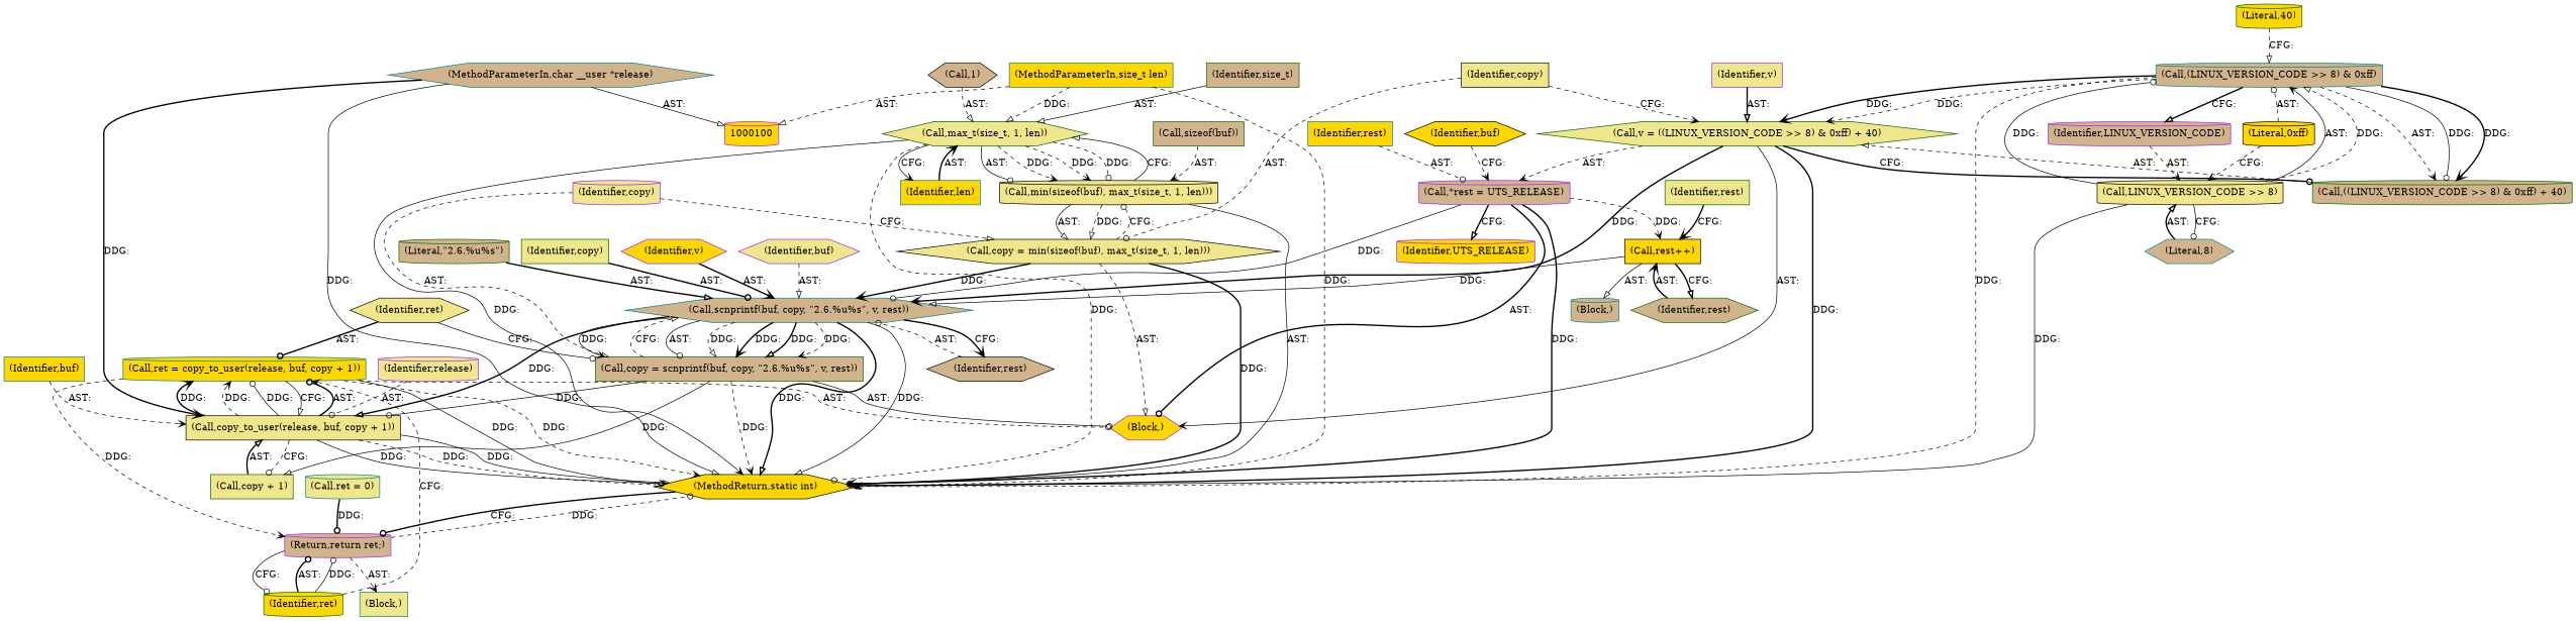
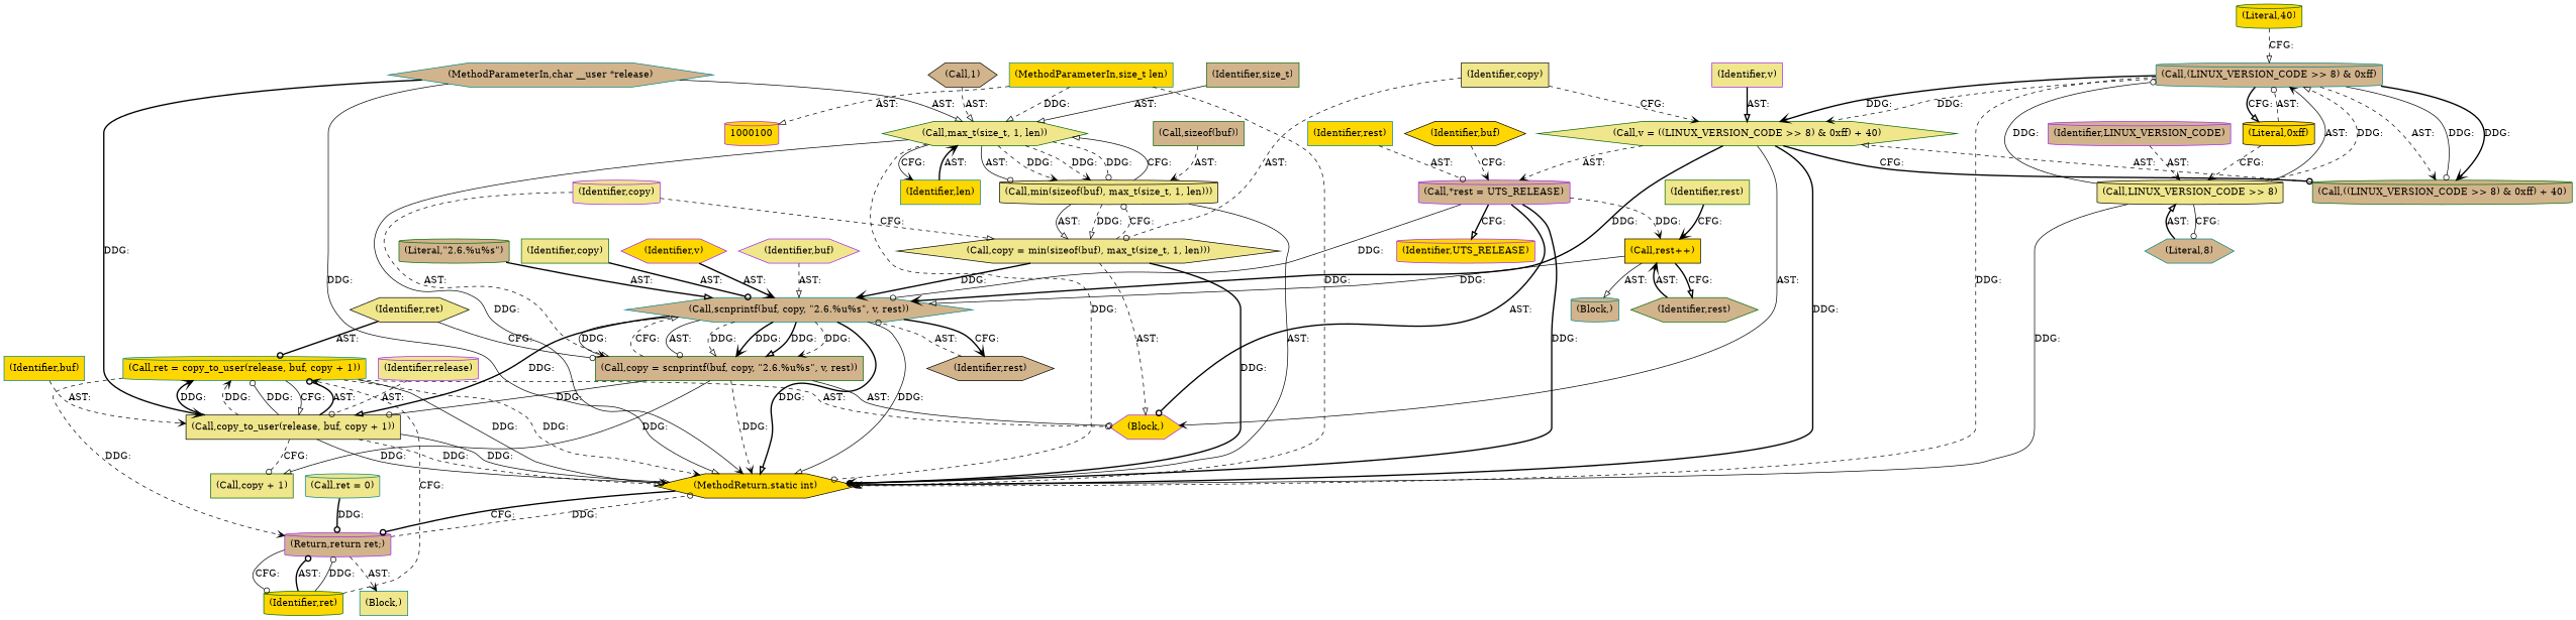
  digraph {
    node [color=darkgreen fillcolor=khaki shape=cylinder style=filled]
    edge [arrowhead=vee style=dashed]
    n1 [color=teal fillcolor=gold label="(Call,ret = copy_to_user(release, buf, copy + 1))"]
    n2 [color=black label="(Call,copy_to_user(release, buf, copy + 1))" shape=box]
    n3 [color=purple fillcolor=tan label="(Return,return ret;)"]
    n4 [color=purple fillcolor=gold label="(Block,)" shape=hexagon]
    n5 [color=black fillcolor=gold label="(MethodReturn,static int)" shape=hexagon]
    n6 [label="(Call,copy + 1)" shape=box]
    n7 [fillcolor=gold label="(Identifier,ret)"]
    n8 [color=teal label="(Block,)" shape=box]
    n9 [color=teal fillcolor=tan label="(MethodParameterIn,char __user *release)" shape=hexagon]
    1000100 [color=purple fillcolor=gold]
    n11 [color=teal fillcolor=tan label="(Call,scnprintf(buf, copy, \"2.6.%u%s\", v, rest))" shape=hexagon]
    n12 [fillcolor=tan label="(Call,copy = scnprintf(buf, copy, \"2.6.%u%s\", v, rest))" shape=box]
    n13 [color=black fillcolor=tan label="(Identifier,rest)" shape=hexagon]
    n14 [color=black label="(Call,copy = min(sizeof(buf), max_t(size_t, 1, len)))" shape=hexagon]
    n15 [color=black label="(Call,min(sizeof(buf), max_t(size_t, 1, len)))"]
    n16 [label="(Call,max_t(size_t, 1, len))" shape=hexagon]
    n17 [color=teal fillcolor=gold label="(Identifier,len)" shape=box]
    n18 [color=teal fillcolor=gold label="(MethodParameterIn,size_t len)" shape=box]
    n19 [label="(Call,v = ((LINUX_VERSION_CODE >> 8) & 0xff) + 40)" shape=hexagon]
    n20 [fillcolor=tan label="(Call,((LINUX_VERSION_CODE >> 8) & 0xff) + 40)"]
    n21 [color=purple fillcolor=tan label="(Call,*rest = UTS_RELEASE)"]
    n22 [color=teal fillcolor=tan label="(Call,(LINUX_VERSION_CODE >> 8) & 0xff)"]
    n23 [color=black fillcolor=gold label="(Literal,0xff)"]
    n24 [color=black label="(Call,LINUX_VERSION_CODE >> 8)"]
    n25 [color=teal fillcolor=tan label="(Literal,8)" shape=hexagon]
    n26 [color=black fillcolor=gold label="(Call,rest++)" shape=box]
    n27 [color=purple fillcolor=gold label="(Identifier,UTS_RELEASE)"]
    n28 [color=teal fillcolor=tan label="(Block,)"]
    n29 [fillcolor=tan label="(Identifier,rest)" shape=hexagon]
    n30 [color=purple label="(Identifier,release)"]
    n31 [fillcolor=tan label="(Literal,\"2.6.%u%s\")"]
    n32 [fillcolor=gold label="(Literal,40)"]
    n33 [color=teal label="(Call,ret = 0)"]
    n34 [label="(Identifier,copy)" shape=box]
    n35 [fillcolor=tan label="(Identifier,size_t)" shape=box]
    n36 [color=black label="(Identifier,ret)" shape=hexagon]
    n37 [color=teal fillcolor=gold label="(Identifier,buf)" shape=box]
    n38 [color=purple fillcolor=gold label="(Identifier,v)" shape=hexagon]
    n39 [label="(Identifier,rest)" shape=box]
    n40 [color=black label="(Identifier,copy)" shape=box]
    n41 [color=black fillcolor=tan label="(Call,1)" shape=hexagon]
    n42 [color=teal fillcolor=gold label="(Identifier,rest)" shape=box]
    n43 [fillcolor=tan label="(Call,sizeof(buf))" shape=box]
    n44 [color=purple label="(Identifier,buf)" shape=hexagon]
    n45 [color=purple label="(Identifier,v)" shape=box]
    n46 [color=purple label="(Identifier,copy)"]
    n47 [color=black fillcolor=gold label="(Identifier,buf)" shape=hexagon]
    n48 [color=purple fillcolor=tan label="(Identifier,LINUX_VERSION_CODE)"]
    n1 -> n2 [arrowhead=onormal label="CFG: " style=solid]
    n1 -> n3 [label="DDG: "]
    n1 -> n4 [arrowhead=odot label="AST: "]
    n1 -> n5 [arrowhead=odot label="DDG: " style=solid]
    n1 -> n5 [label="DDG: "]
    n2 -> n1 [arrowhead=odot label="AST: " style=bold]
    n2 -> n1 [label="DDG: " style=bold]
    n2 -> n1 [label="DDG: "]
    n2 -> n1 [arrowhead=odot label="DDG: " style=solid]
    n2 -> n5 [arrowhead=onormal label="DDG: "]
    n2 -> n5 [arrowhead=onormal label="DDG: " style=solid]
    n2 -> n5 [label="DDG: " style=solid]
    n2 -> n6 [arrowhead=odot label="CFG: "]
    n3 -> n5 [arrowhead=odot label="DDG: "]
    n3 -> n7 [arrowhead=odot label="CFG: " style=solid]
    n3 -> n8 [label="AST: "]
    n5 -> n3 [arrowhead=odot label="CFG: " style=bold]
-   n6 -> n2 [arrowhead=onormal label="AST: " style=bold]
    n7 -> n1 [label="CFG: "]
    n7 -> n3 [arrowhead=odot label="AST: " style=bold]
    n7 -> n3 [arrowhead=odot label="DDG: " style=solid]
    n9 -> n2 [label="DDG: " style=bold]
    n9 -> n5 [arrowhead=onormal label="DDG: " style=solid]
-   n9 -> 1000100 [arrowhead=onormal label="AST: " style=solid]
+   n9 -> n16 [arrowhead=onormal label="AST: " style=solid]
    n11 -> n2 [arrowhead=onormal label="DDG: " style=bold]
    n11 -> n5 [arrowhead=onormal label="DDG: " style=solid]
    n11 -> n5 [arrowhead=onormal label="DDG: " style=bold]
    n11 -> n12 [arrowhead=odot label="AST: " style=solid]
    n11 -> n12 [arrowhead=onormal label="DDG: "]
    n11 -> n12 [label="DDG: " style=bold]
    n11 -> n12 [arrowhead=onormal label="DDG: " style=bold]
    n11 -> n12 [label="DDG: "]
    n11 -> n12 [label="DDG: " style=solid]
    n11 -> n13 [label="CFG: " style=bold]
    n12 -> n2 [arrowhead=odot label="DDG: " style=solid]
    n12 -> n4 [arrowhead=odot label="AST: " style=solid]
    n12 -> n5 [label="DDG: "]
    n12 -> n6 [arrowhead=onormal label="DDG: " style=solid]
    n12 -> n11 [arrowhead=onormal label="CFG: "]
    n13 -> n11 [arrowhead=odot label="AST: "]
    n14 -> n4 [arrowhead=onormal label="AST: "]
    n14 -> n5 [arrowhead=odot label="DDG: " style=bold]
    n14 -> n11 [label="DDG: " style=bold]
    n14 -> n15 [arrowhead=odot label="CFG: "]
    n15 -> n5 [arrowhead=odot label="AST: " style=solid]
    n15 -> n14 [arrowhead=onormal label="AST: " style=solid]
    n15 -> n14 [arrowhead=onormal label="DDG: "]
    n15 -> n16 [arrowhead=onormal label="CFG: " style=solid]
    n16 -> n5 [label="DDG: " style=solid]
    n16 -> n5 [arrowhead=odot label="DDG: "]
    n16 -> n15 [arrowhead=odot label="AST: " style=solid]
    n16 -> n15 [label="DDG: "]
    n16 -> n15 [label="DDG: "]
    n16 -> n15 [arrowhead=odot label="DDG: "]
    n16 -> n17 [label="CFG: " style=solid]
    n17 -> n16 [label="AST: " style=bold]
    n18 -> n5 [label="DDG: "]
    n18 -> 1000100 [arrowhead=onormal label="AST: "]
    n18 -> n16 [arrowhead=onormal label="DDG: "]
    n19 -> n4 [label="AST: " style=solid]
    n19 -> n5 [arrowhead=odot label="DDG: " style=bold]
    n19 -> n11 [label="DDG: " style=bold]
    n19 -> n20 [arrowhead=odot label="CFG: " style=bold]
    n19 -> n21 [label="AST: "]
    n20 -> n19 [arrowhead=onormal label="AST: "]
    n21 -> n4 [arrowhead=odot label="AST: " style=bold]
    n21 -> n5 [label="DDG: " style=bold]
    n21 -> n11 [arrowhead=odot label="DDG: " style=solid]
    n21 -> n26 [label="DDG: "]
    n21 -> n27 [arrowhead=onormal label="CFG: " style=bold]
    n22 -> n5 [arrowhead=odot label="DDG: "]
    n22 -> n19 [label="DDG: " style=bold]
    n22 -> n19 [label="DDG: "]
    n22 -> n20 [label="AST: "]
    n22 -> n20 [arrowhead=odot label="DDG: " style=solid]
    n22 -> n20 [label="DDG: " style=bold]
-   n22 -> n48 [arrowhead=onormal label="CFG: " style=bold]
+   n22 -> n23 [arrowhead=onormal label="CFG: " style=bold]
    n23 -> n22 [arrowhead=odot label="AST: "]
    n23 -> n24 [label="CFG: "]
    n24 -> n5 [arrowhead=onormal label="DDG: " style=solid]
    n24 -> n22 [label="AST: " style=solid]
    n24 -> n22 [arrowhead=onormal label="DDG: "]
    n24 -> n22 [arrowhead=odot label="DDG: " style=solid]
    n24 -> n25 [arrowhead=odot label="CFG: " style=solid]
    n25 -> n24 [arrowhead=onormal label="AST: " style=bold]
    n26 -> n11 [arrowhead=onormal label="DDG: " style=solid]
    n26 -> n28 [arrowhead=onormal label="AST: " style=solid]
    n26 -> n29 [arrowhead=onormal label="CFG: " style=bold]
    n29 -> n26 [label="AST: " style=bold]
    n30 -> n2 [arrowhead=odot label="AST: "]
    n31 -> n11 [arrowhead=onormal label="AST: " style=bold]
    n32 -> n22 [arrowhead=onormal label="CFG: "]
    n33 -> n3 [arrowhead=odot label="DDG: " style=bold]
    n34 -> n11 [arrowhead=odot label="AST: " style=bold]
    n35 -> n16 [arrowhead=onormal label="AST: " style=solid]
    n36 -> n1 [arrowhead=odot label="AST: " style=bold]
    n36 -> n12 [arrowhead=odot label="CFG: " style=solid]
    n37 -> n2 [label="AST: "]
    n38 -> n11 [label="AST: " style=bold]
    n39 -> n26 [label="CFG: " style=bold]
    n40 -> n14 [arrowhead=odot label="AST: "]
    n40 -> n19 [label="CFG: "]
    n41 -> n16 [arrowhead=onormal label="AST: "]
    n42 -> n21 [arrowhead=odot label="AST: "]
    n43 -> n15 [label="AST: "]
    n44 -> n11 [arrowhead=onormal label="AST: "]
    n45 -> n19 [arrowhead=onormal label="AST: " style=bold]
    n46 -> n12 [arrowhead=onormal label="AST: "]
    n46 -> n14 [arrowhead=onormal label="CFG: "]
    n47 -> n21 [label="CFG: "]
    n48 -> n24 [label="AST: "]
  }
